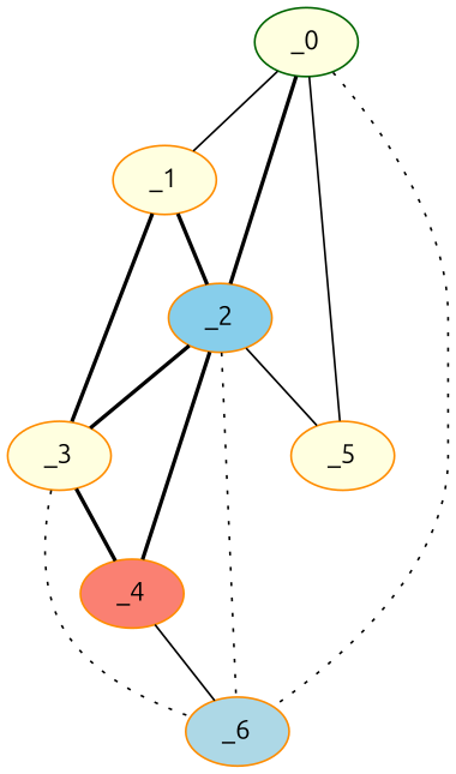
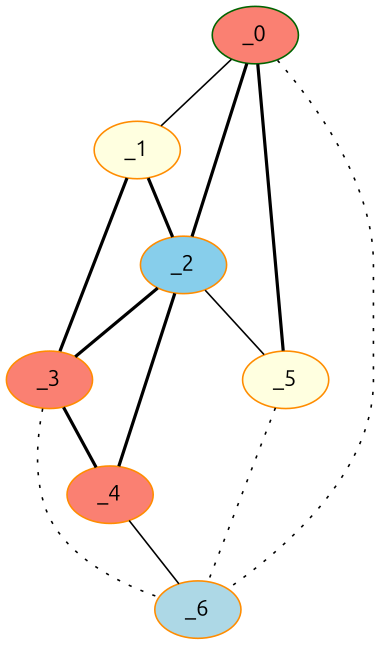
  graph {
    fontname=Ubuntu
    node [color=darkorange fillcolor=lightyellow fontname=Ubuntu style=filled]
    edge [fontname=Ubuntu style=bold valence=1]
-   _0 [color=darkgreen x=12 y=54]
+   _0 [color=darkgreen fillcolor=salmon x=12 y=54]
    _1 [x=13 y=44]
    _2 [fillcolor=skyblue x=15 y=37]
    _5 [x=119 y=43]
    _6 [fillcolor=lightblue x=120 y=15]
-   _3 [x=19 y=12]
+   _3 [fillcolor=salmon x=19 y=12]
    _4 [fillcolor=salmon x=108 y=22]
    _0 -- _1 [style=solid]
    _0 -- _2
-   _0 -- _5 [style=solid]
+   _0 -- _5
    _0 -- _6 [style=dotted]
    _1 -- _2 [valence=2]
    _1 -- _3
    _2 -- _5 [style=solid valence=2]
    _2 -- _3
    _2 -- _4 [valence=2]
-   _2 -- _6 [style=dotted]
+   _5 -- _6 [style=dotted]
    _3 -- _6 [style=dotted]
    _3 -- _4 [valence=2]
    _4 -- _6 [style=solid valence=2]
  }
